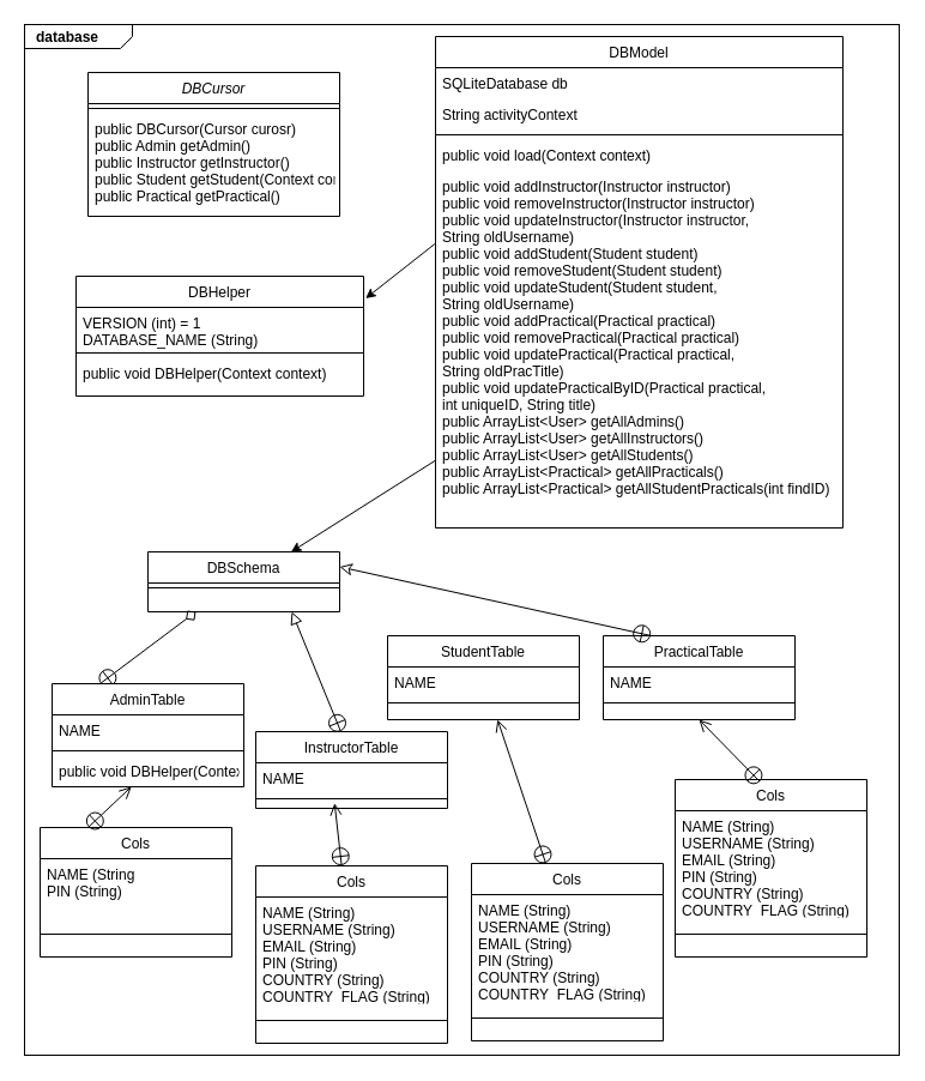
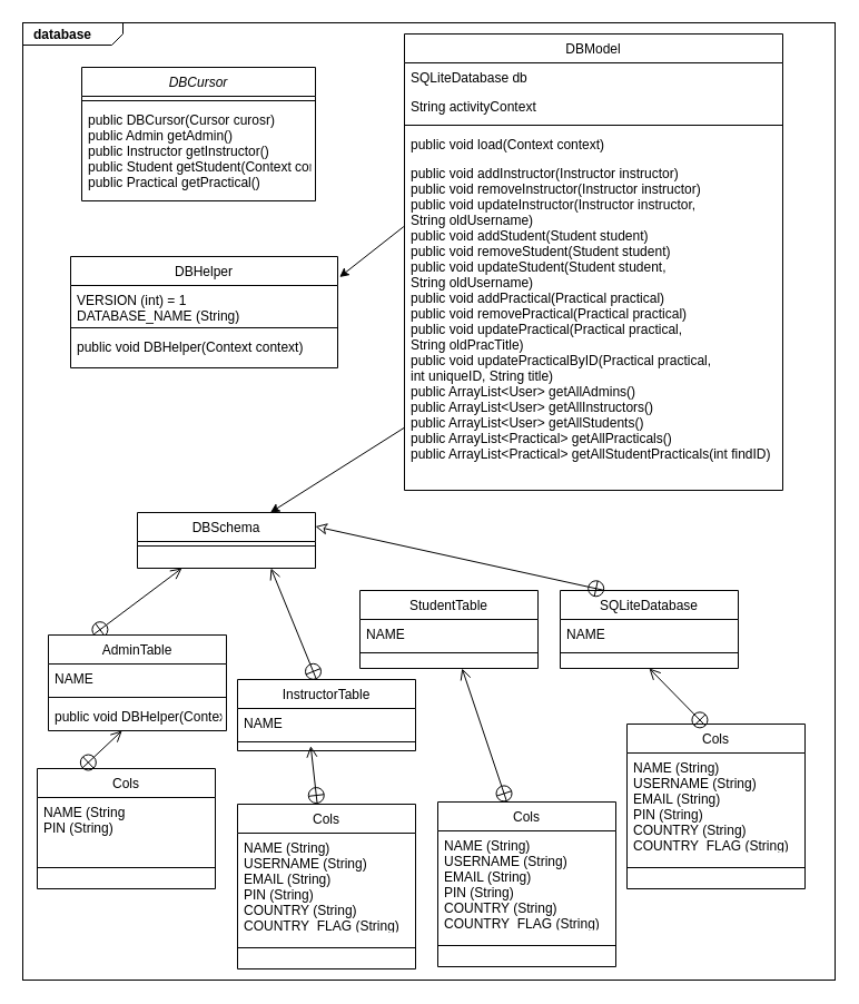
  <mxCell id="0" />
  <mxCell id="1" parent="0" />
  <mxCell id="2" value="&lt;p style=&quot;margin: 0px ; margin-top: 4px ; margin-left: 10px ; text-align: left&quot;&gt;&lt;b&gt;database&lt;/b&gt;&lt;/p&gt;" style="html=1;strokeWidth=1;shape=mxgraph.sysml.package;html=1;overflow=fill;whiteSpace=wrap;" vertex="1" parent="1"><mxGeometry x="20" y="20" width="730" height="860" as="geometry" /></mxCell>
  <mxCell id="3" value="DBCursor" style="swimlane;fontStyle=2;align=center;verticalAlign=top;childLayout=stackLayout;horizontal=1;startSize=26;horizontalStack=0;resizeParent=1;resizeLast=0;collapsible=1;marginBottom=0;rounded=0;shadow=0;strokeWidth=1;" parent="1" vertex="1"><mxGeometry x="73" y="60" width="210" height="120" as="geometry"><mxRectangle x="230" y="140" width="160" height="26" as="alternateBounds" /></mxGeometry></mxCell>
  <mxCell id="4" value="" style="line;html=1;strokeWidth=1;align=left;verticalAlign=middle;spacingTop=-1;spacingLeft=3;spacingRight=3;rotatable=0;labelPosition=right;points=[];portConstraint=eastwest;" parent="3" vertex="1"><mxGeometry y="26" width="210" height="8" as="geometry" /></mxCell>
  <mxCell id="5" value="public DBCursor(Cursor curosr)&#10;public Admin getAdmin()&#10;public Instructor getInstructor()&#10;public Student getStudent(Context context)&#10;public Practical getPractical()" style="text;align=left;verticalAlign=top;spacingLeft=4;spacingRight=4;overflow=hidden;rotatable=0;points=[[0,0.5],[1,0.5]];portConstraint=eastwest;" parent="3" vertex="1"><mxGeometry y="34" width="210" height="86" as="geometry" /></mxCell>
  <mxCell id="6" value="DBHelper" style="swimlane;fontStyle=0;align=center;verticalAlign=top;childLayout=stackLayout;horizontal=1;startSize=26;horizontalStack=0;resizeParent=1;resizeLast=0;collapsible=1;marginBottom=0;rounded=0;shadow=0;strokeWidth=1;" parent="1" vertex="1"><mxGeometry x="63" y="230" width="240" height="100" as="geometry"><mxRectangle x="130" y="380" width="160" height="26" as="alternateBounds" /></mxGeometry></mxCell>
  <mxCell id="7" value="VERSION (int) = 1&#10;DATABASE_NAME (String)" style="text;align=left;verticalAlign=top;spacingLeft=4;spacingRight=4;overflow=hidden;rotatable=0;points=[[0,0.5],[1,0.5]];portConstraint=eastwest;" parent="6" vertex="1"><mxGeometry y="26" width="240" height="34" as="geometry" /></mxCell>
  <mxCell id="8" value="" style="line;html=1;strokeWidth=1;align=left;verticalAlign=middle;spacingTop=-1;spacingLeft=3;spacingRight=3;rotatable=0;labelPosition=right;points=[];portConstraint=eastwest;" parent="6" vertex="1"><mxGeometry y="60" width="240" height="8" as="geometry" /></mxCell>
  <mxCell id="9" value="public void DBHelper(Context context)" style="text;align=left;verticalAlign=top;spacingLeft=4;spacingRight=4;overflow=hidden;rotatable=0;points=[[0,0.5],[1,0.5]];portConstraint=eastwest;" parent="6" vertex="1"><mxGeometry y="68" width="240" height="26" as="geometry" /></mxCell>
  <mxCell id="10" value="InstructorTable" style="swimlane;fontStyle=0;align=center;verticalAlign=top;childLayout=stackLayout;horizontal=1;startSize=26;horizontalStack=0;resizeParent=1;resizeLast=0;collapsible=1;marginBottom=0;rounded=0;shadow=0;strokeWidth=1;" parent="1" vertex="1"><mxGeometry x="213" y="610" width="160" height="64" as="geometry"><mxRectangle x="340" y="380" width="170" height="26" as="alternateBounds" /></mxGeometry></mxCell>
  <mxCell id="11" value="NAME" style="text;align=left;verticalAlign=top;spacingLeft=4;spacingRight=4;overflow=hidden;rotatable=0;points=[[0,0.5],[1,0.5]];portConstraint=eastwest;" parent="10" vertex="1"><mxGeometry y="26" width="160" height="26" as="geometry" /></mxCell>
  <mxCell id="12" value="" style="line;html=1;strokeWidth=1;align=left;verticalAlign=middle;spacingTop=-1;spacingLeft=3;spacingRight=3;rotatable=0;labelPosition=right;points=[];portConstraint=eastwest;" parent="10" vertex="1"><mxGeometry y="52" width="160" height="8" as="geometry" /></mxCell>
  <mxCell id="13" value="DBModel" style="swimlane;fontStyle=0;align=center;verticalAlign=top;childLayout=stackLayout;horizontal=1;startSize=26;horizontalStack=0;resizeParent=1;resizeLast=0;collapsible=1;marginBottom=0;rounded=0;shadow=0;strokeWidth=1;" parent="1" vertex="1"><mxGeometry x="363" y="30" width="340" height="410" as="geometry"><mxRectangle x="550" y="140" width="160" height="26" as="alternateBounds" /></mxGeometry></mxCell>
  <mxCell id="14" value="SQLiteDatabase db&#10;&#10;" style="text;align=left;verticalAlign=top;spacingLeft=4;spacingRight=4;overflow=hidden;rotatable=0;points=[[0,0.5],[1,0.5]];portConstraint=eastwest;rounded=0;shadow=0;html=0;" parent="13" vertex="1"><mxGeometry y="26" width="340" height="26" as="geometry" /></mxCell>
  <mxCell id="15" value="String activityContext" style="text;align=left;verticalAlign=top;spacingLeft=4;spacingRight=4;overflow=hidden;rotatable=0;points=[[0,0.5],[1,0.5]];portConstraint=eastwest;rounded=0;shadow=0;html=0;" parent="13" vertex="1"><mxGeometry y="52" width="340" height="26" as="geometry" /></mxCell>
  <mxCell id="16" value="" style="line;html=1;strokeWidth=1;align=left;verticalAlign=middle;spacingTop=-1;spacingLeft=3;spacingRight=3;rotatable=0;labelPosition=right;points=[];portConstraint=eastwest;" parent="13" vertex="1"><mxGeometry y="78" width="340" height="8" as="geometry" /></mxCell>
  <mxCell id="17" value="public void load(Context context)&#10;" style="text;align=left;verticalAlign=top;spacingLeft=4;spacingRight=4;overflow=hidden;rotatable=0;points=[[0,0.5],[1,0.5]];portConstraint=eastwest;" parent="13" vertex="1"><mxGeometry y="86" width="340" height="26" as="geometry" /></mxCell>
  <mxCell id="18" value="public void addInstructor(Instructor instructor)&#10;public void removeInstructor(Instructor instructor)&#10;public void updateInstructor(Instructor instructor, &#10;String oldUsername)&#10;public void addStudent(Student student)&#10;public void removeStudent(Student student)&#10;public void updateStudent(Student student, &#10;String oldUsername)&#10;public void addPractical(Practical practical)&#10;public void removePractical(Practical practical)&#10;public void updatePractical(Practical practical, &#10;String oldPracTitle)&#10;public void updatePracticalByID(Practical practical, &#10;int uniqueID, String title)&#10;public ArrayList&lt;User&gt; getAllAdmins()&#10;public ArrayList&lt;User&gt; getAllInstructors()&#10;public ArrayList&lt;User&gt; getAllStudents()&#10;public ArrayList&lt;Practical&gt; getAllPracticals()&#10;public ArrayList&lt;Practical&gt; getAllStudentPracticals(int findID)" style="text;align=left;verticalAlign=top;spacingLeft=4;spacingRight=4;overflow=hidden;rotatable=0;points=[[0,0.5],[1,0.5]];portConstraint=eastwest;" parent="13" vertex="1"><mxGeometry y="112" width="340" height="268" as="geometry" /></mxCell>
  <mxCell id="19" value="" style="endArrow=classic;html=1;entryX=1.007;entryY=0.185;entryDx=0;entryDy=0;entryPerimeter=0;exitX=-0.002;exitY=0.228;exitDx=0;exitDy=0;exitPerimeter=0;" edge="1" parent="1" source="18" target="6"><mxGeometry width="50" height="50" relative="1" as="geometry"><mxPoint x="143" y="240" as="sourcePoint" /><mxPoint x="193" y="190" as="targetPoint" /></mxGeometry></mxCell>
- <mxCell id="20" value="" style="endArrow=diamond;startArrow=circlePlus;endFill=0;startFill=0;endSize=8;html=1;exitX=0.25;exitY=0;exitDx=0;exitDy=0;entryX=0.25;entryY=1;entryDx=0;entryDy=0;" edge="1" parent="1" source="21" target="25"><mxGeometry width="160" relative="1" as="geometry"><mxPoint x="83" y="460" as="sourcePoint" /><mxPoint x="243" y="460" as="targetPoint" /></mxGeometry></mxCell>
+ <mxCell id="20" value="" style="endArrow=open;startArrow=circlePlus;endFill=0;startFill=0;endSize=8;html=1;exitX=0.25;exitY=0;exitDx=0;exitDy=0;entryX=0.25;entryY=1;entryDx=0;entryDy=0;" edge="1" parent="1" source="21" target="25"><mxGeometry width="160" relative="1" as="geometry"><mxPoint x="83" y="460" as="sourcePoint" /><mxPoint x="243" y="460" as="targetPoint" /></mxGeometry></mxCell>
  <mxCell id="21" value="AdminTable&#10;" style="swimlane;fontStyle=0;align=center;verticalAlign=top;childLayout=stackLayout;horizontal=1;startSize=26;horizontalStack=0;resizeParent=1;resizeLast=0;collapsible=1;marginBottom=0;rounded=0;shadow=0;strokeWidth=1;" vertex="1" parent="1"><mxGeometry x="43" y="570" width="160" height="86" as="geometry"><mxRectangle x="340" y="380" width="170" height="26" as="alternateBounds" /></mxGeometry></mxCell>
  <mxCell id="22" value="NAME" style="text;align=left;verticalAlign=top;spacingLeft=4;spacingRight=4;overflow=hidden;rotatable=0;points=[[0,0.5],[1,0.5]];portConstraint=eastwest;" vertex="1" parent="21"><mxGeometry y="26" width="160" height="26" as="geometry" /></mxCell>
  <mxCell id="23" value="" style="line;html=1;strokeWidth=1;align=left;verticalAlign=middle;spacingTop=-1;spacingLeft=3;spacingRight=3;rotatable=0;labelPosition=right;points=[];portConstraint=eastwest;" vertex="1" parent="21"><mxGeometry y="52" width="160" height="8" as="geometry" /></mxCell>
  <mxCell id="24" value="public void DBHelper(Context context)" style="text;align=left;verticalAlign=top;spacingLeft=4;spacingRight=4;overflow=hidden;rotatable=0;points=[[0,0.5],[1,0.5]];portConstraint=eastwest;" vertex="1" parent="21"><mxGeometry y="60" width="160" height="26" as="geometry" /></mxCell>
  <mxCell id="25" value="DBSchema" style="swimlane;fontStyle=0;align=center;verticalAlign=top;childLayout=stackLayout;horizontal=1;startSize=26;horizontalStack=0;resizeParent=1;resizeLast=0;collapsible=1;marginBottom=0;rounded=0;shadow=0;strokeWidth=1;" vertex="1" parent="1"><mxGeometry x="123" y="460" width="160" height="50" as="geometry"><mxRectangle x="340" y="380" width="170" height="26" as="alternateBounds" /></mxGeometry></mxCell>
  <mxCell id="26" value="" style="line;html=1;strokeWidth=1;align=left;verticalAlign=middle;spacingTop=-1;spacingLeft=3;spacingRight=3;rotatable=0;labelPosition=right;points=[];portConstraint=eastwest;" vertex="1" parent="25"><mxGeometry y="26" width="160" height="8" as="geometry" /></mxCell>
  <mxCell id="27" value="StudentTable" style="swimlane;fontStyle=0;align=center;verticalAlign=top;childLayout=stackLayout;horizontal=1;startSize=26;horizontalStack=0;resizeParent=1;resizeLast=0;collapsible=1;marginBottom=0;rounded=0;shadow=0;strokeWidth=1;" vertex="1" parent="1"><mxGeometry x="323" y="530" width="160" height="70" as="geometry"><mxRectangle x="340" y="380" width="170" height="26" as="alternateBounds" /></mxGeometry></mxCell>
  <mxCell id="28" value="NAME" style="text;align=left;verticalAlign=top;spacingLeft=4;spacingRight=4;overflow=hidden;rotatable=0;points=[[0,0.5],[1,0.5]];portConstraint=eastwest;" vertex="1" parent="27"><mxGeometry y="26" width="160" height="26" as="geometry" /></mxCell>
  <mxCell id="29" value="" style="line;html=1;strokeWidth=1;align=left;verticalAlign=middle;spacingTop=-1;spacingLeft=3;spacingRight=3;rotatable=0;labelPosition=right;points=[];portConstraint=eastwest;" vertex="1" parent="27"><mxGeometry y="52" width="160" height="8" as="geometry" /></mxCell>
- <mxCell id="30" value="" style="endArrow=block;startArrow=circlePlus;endFill=0;startFill=0;endSize=8;html=1;exitX=0.444;exitY=0.003;exitDx=0;exitDy=0;entryX=0.75;entryY=1;entryDx=0;entryDy=0;exitPerimeter=0;" edge="1" parent="1" source="10" target="25"><mxGeometry width="160" relative="1" as="geometry"><mxPoint x="238" y="550" as="sourcePoint" /><mxPoint x="288" y="470" as="targetPoint" /></mxGeometry></mxCell>
+ <mxCell id="30" value="" style="endArrow=open;startArrow=circlePlus;endFill=0;startFill=0;endSize=8;html=1;exitX=0.444;exitY=0.003;exitDx=0;exitDy=0;entryX=0.75;entryY=1;entryDx=0;entryDy=0;exitPerimeter=0;" edge="1" parent="1" source="10" target="25"><mxGeometry width="160" relative="1" as="geometry"><mxPoint x="238" y="550" as="sourcePoint" /><mxPoint x="288" y="470" as="targetPoint" /></mxGeometry></mxCell>
  <mxCell id="31" value="Cols" style="swimlane;fontStyle=0;align=center;verticalAlign=top;childLayout=stackLayout;horizontal=1;startSize=26;horizontalStack=0;resizeParent=1;resizeLast=0;collapsible=1;marginBottom=0;rounded=0;shadow=0;strokeWidth=1;" vertex="1" parent="1"><mxGeometry x="33" y="690" width="160" height="108" as="geometry"><mxRectangle x="340" y="380" width="170" height="26" as="alternateBounds" /></mxGeometry></mxCell>
  <mxCell id="32" value="NAME (String&#10;PIN (String)" style="text;align=left;verticalAlign=top;spacingLeft=4;spacingRight=4;overflow=hidden;rotatable=0;points=[[0,0.5],[1,0.5]];portConstraint=eastwest;" vertex="1" parent="31"><mxGeometry y="26" width="160" height="44" as="geometry" /></mxCell>
  <mxCell id="33" value="" style="line;html=1;strokeWidth=1;align=left;verticalAlign=middle;spacingTop=-1;spacingLeft=3;spacingRight=3;rotatable=0;labelPosition=right;points=[];portConstraint=eastwest;" vertex="1" parent="31"><mxGeometry y="70" width="160" height="38" as="geometry" /></mxCell>
  <mxCell id="34" value="" style="endArrow=open;startArrow=circlePlus;endFill=0;startFill=0;endSize=8;html=1;exitX=0.25;exitY=0;exitDx=0;exitDy=0;" edge="1" parent="1" source="31" target="24"><mxGeometry width="160" relative="1" as="geometry"><mxPoint x="203" y="784.128" as="sourcePoint" /><mxPoint x="131.96" y="603.87" as="targetPoint" /></mxGeometry></mxCell>
  <mxCell id="35" value="Cols" style="swimlane;fontStyle=0;align=center;verticalAlign=top;childLayout=stackLayout;horizontal=1;startSize=26;horizontalStack=0;resizeParent=1;resizeLast=0;collapsible=1;marginBottom=0;rounded=0;shadow=0;strokeWidth=1;" vertex="1" parent="1"><mxGeometry x="213" y="722" width="160" height="148" as="geometry"><mxRectangle x="340" y="380" width="170" height="26" as="alternateBounds" /></mxGeometry></mxCell>
  <mxCell id="36" value="NAME (String)&#10;USERNAME (String)&#10;EMAIL (String)&#10;PIN (String)&#10;COUNTRY (String)&#10;COUNTRY_FLAG (String)" style="text;align=left;verticalAlign=top;spacingLeft=4;spacingRight=4;overflow=hidden;rotatable=0;points=[[0,0.5],[1,0.5]];portConstraint=eastwest;" vertex="1" parent="35"><mxGeometry y="26" width="160" height="84" as="geometry" /></mxCell>
  <mxCell id="37" value="" style="line;html=1;strokeWidth=1;align=left;verticalAlign=middle;spacingTop=-1;spacingLeft=3;spacingRight=3;rotatable=0;labelPosition=right;points=[];portConstraint=eastwest;" vertex="1" parent="35"><mxGeometry y="110" width="160" height="38" as="geometry" /></mxCell>
  <mxCell id="38" value="" style="endArrow=open;startArrow=circlePlus;endFill=0;startFill=0;endSize=8;html=1;entryX=0.411;entryY=0.963;entryDx=0;entryDy=0;entryPerimeter=0;" edge="1" parent="1" source="35" target="12"><mxGeometry width="160" relative="1" as="geometry"><mxPoint x="283" y="704" as="sourcePoint" /><mxPoint x="273" y="660" as="targetPoint" /></mxGeometry></mxCell>
  <mxCell id="39" value="Cols" style="swimlane;fontStyle=0;align=center;verticalAlign=top;childLayout=stackLayout;horizontal=1;startSize=26;horizontalStack=0;resizeParent=1;resizeLast=0;collapsible=1;marginBottom=0;rounded=0;shadow=0;strokeWidth=1;" vertex="1" parent="1"><mxGeometry x="393" y="720" width="160" height="148" as="geometry"><mxRectangle x="340" y="380" width="170" height="26" as="alternateBounds" /></mxGeometry></mxCell>
  <mxCell id="40" value="NAME (String)&#10;USERNAME (String)&#10;EMAIL (String)&#10;PIN (String)&#10;COUNTRY (String)&#10;COUNTRY_FLAG (String)" style="text;align=left;verticalAlign=top;spacingLeft=4;spacingRight=4;overflow=hidden;rotatable=0;points=[[0,0.5],[1,0.5]];portConstraint=eastwest;" vertex="1" parent="39"><mxGeometry y="26" width="160" height="84" as="geometry" /></mxCell>
  <mxCell id="41" value="" style="line;html=1;strokeWidth=1;align=left;verticalAlign=middle;spacingTop=-1;spacingLeft=3;spacingRight=3;rotatable=0;labelPosition=right;points=[];portConstraint=eastwest;" vertex="1" parent="39"><mxGeometry y="110" width="160" height="38" as="geometry" /></mxCell>
  <mxCell id="42" value="" style="endArrow=open;startArrow=circlePlus;endFill=0;startFill=0;endSize=8;html=1;exitX=0.388;exitY=0;exitDx=0;exitDy=0;exitPerimeter=0;" edge="1" parent="1" source="39" target="27"><mxGeometry width="160" relative="1" as="geometry"><mxPoint x="493" y="640" as="sourcePoint" /><mxPoint x="393" y="570" as="targetPoint" /></mxGeometry></mxCell>
- <mxCell id="43" value="PracticalTable" style="swimlane;fontStyle=0;align=center;verticalAlign=top;childLayout=stackLayout;horizontal=1;startSize=26;horizontalStack=0;resizeParent=1;resizeLast=0;collapsible=1;marginBottom=0;rounded=0;shadow=0;strokeWidth=1;" vertex="1" parent="1"><mxGeometry x="503" y="530" width="160" height="70" as="geometry"><mxRectangle x="340" y="380" width="170" height="26" as="alternateBounds" /></mxGeometry></mxCell>
+ <mxCell id="43" value="SQLiteDatabase" style="swimlane;fontStyle=0;align=center;verticalAlign=top;childLayout=stackLayout;horizontal=1;startSize=26;horizontalStack=0;resizeParent=1;resizeLast=0;collapsible=1;marginBottom=0;rounded=0;shadow=0;strokeWidth=1;" vertex="1" parent="1"><mxGeometry x="503" y="530" width="160" height="70" as="geometry"><mxRectangle x="340" y="380" width="170" height="26" as="alternateBounds" /></mxGeometry></mxCell>
  <mxCell id="44" value="NAME" style="text;align=left;verticalAlign=top;spacingLeft=4;spacingRight=4;overflow=hidden;rotatable=0;points=[[0,0.5],[1,0.5]];portConstraint=eastwest;" vertex="1" parent="43"><mxGeometry y="26" width="160" height="26" as="geometry" /></mxCell>
  <mxCell id="45" value="" style="line;html=1;strokeWidth=1;align=left;verticalAlign=middle;spacingTop=-1;spacingLeft=3;spacingRight=3;rotatable=0;labelPosition=right;points=[];portConstraint=eastwest;" vertex="1" parent="43"><mxGeometry y="52" width="160" height="8" as="geometry" /></mxCell>
  <mxCell id="46" value="Cols" style="swimlane;fontStyle=0;align=center;verticalAlign=top;childLayout=stackLayout;horizontal=1;startSize=26;horizontalStack=0;resizeParent=1;resizeLast=0;collapsible=1;marginBottom=0;rounded=0;shadow=0;strokeWidth=1;" vertex="1" parent="1"><mxGeometry x="563" y="650" width="160" height="148" as="geometry"><mxRectangle x="340" y="380" width="170" height="26" as="alternateBounds" /></mxGeometry></mxCell>
  <mxCell id="47" value="NAME (String)&#10;USERNAME (String)&#10;EMAIL (String)&#10;PIN (String)&#10;COUNTRY (String)&#10;COUNTRY_FLAG (String)" style="text;align=left;verticalAlign=top;spacingLeft=4;spacingRight=4;overflow=hidden;rotatable=0;points=[[0,0.5],[1,0.5]];portConstraint=eastwest;" vertex="1" parent="46"><mxGeometry y="26" width="160" height="84" as="geometry" /></mxCell>
  <mxCell id="48" value="" style="line;html=1;strokeWidth=1;align=left;verticalAlign=middle;spacingTop=-1;spacingLeft=3;spacingRight=3;rotatable=0;labelPosition=right;points=[];portConstraint=eastwest;" vertex="1" parent="46"><mxGeometry y="110" width="160" height="38" as="geometry" /></mxCell>
  <mxCell id="49" value="" style="endArrow=open;startArrow=circlePlus;endFill=0;startFill=0;endSize=8;html=1;exitX=0.444;exitY=0.014;exitDx=0;exitDy=0;exitPerimeter=0;entryX=0.5;entryY=1;entryDx=0;entryDy=0;" edge="1" parent="1" source="46" target="43"><mxGeometry width="160" relative="1" as="geometry"><mxPoint x="553" y="730" as="sourcePoint" /><mxPoint x="512.68" y="610" as="targetPoint" /></mxGeometry></mxCell>
  <mxCell id="50" value="" style="endArrow=classic;startArrow=circlePlus;endFill=0;startFill=0;endSize=8;html=1;exitX=0.25;exitY=0;exitDx=0;exitDy=0;entryX=1;entryY=0.25;entryDx=0;entryDy=0;" edge="1" parent="1" source="43" target="25"><mxGeometry width="160" relative="1" as="geometry"><mxPoint x="333" y="556.31" as="sourcePoint" /><mxPoint x="293" y="495" as="targetPoint" /></mxGeometry></mxCell>
  <mxCell id="51" value="" style="endArrow=classic;html=1;" edge="1" parent="1" source="18" target="25"><mxGeometry width="50" height="50" relative="1" as="geometry"><mxPoint x="310.64" y="394.604" as="sourcePoint" /><mxPoint x="253" y="440" as="targetPoint" /></mxGeometry></mxCell>
